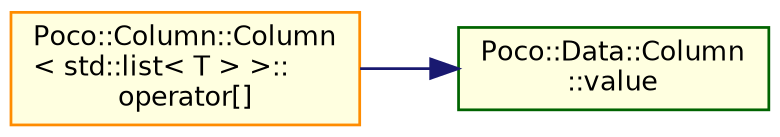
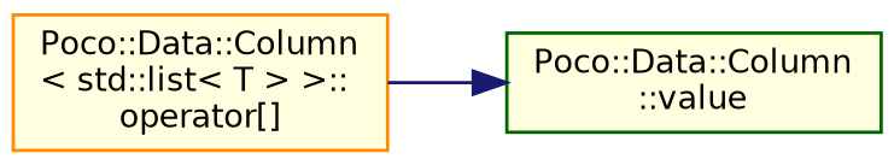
  digraph {
    rankdir=LR
    node [fillcolor=lightyellow fontname=Helvetica fontsize=10 shape=record style=filled]
-   n1 [color=darkorange fontcolor=black height=0.2 label="Poco::Column::Column\l\< std::list\< T \> \>::\loperator[]" width=0.4]
+   n1 [color=darkorange fontcolor=black height=0.2 label="Poco::Data::Column\l\< std::list\< T \> \>::\loperator[]" width=0.4]
    n2 [color=darkgreen height=0.2 label="Poco::Data::Column\l::value" width=0.4]
    n1 -> n2 [color=midnightblue fontname=Helvetica fontsize=10 labelfontname=Helvetica labelfontsize=10 style=solid arrowhead=normal]
  }
